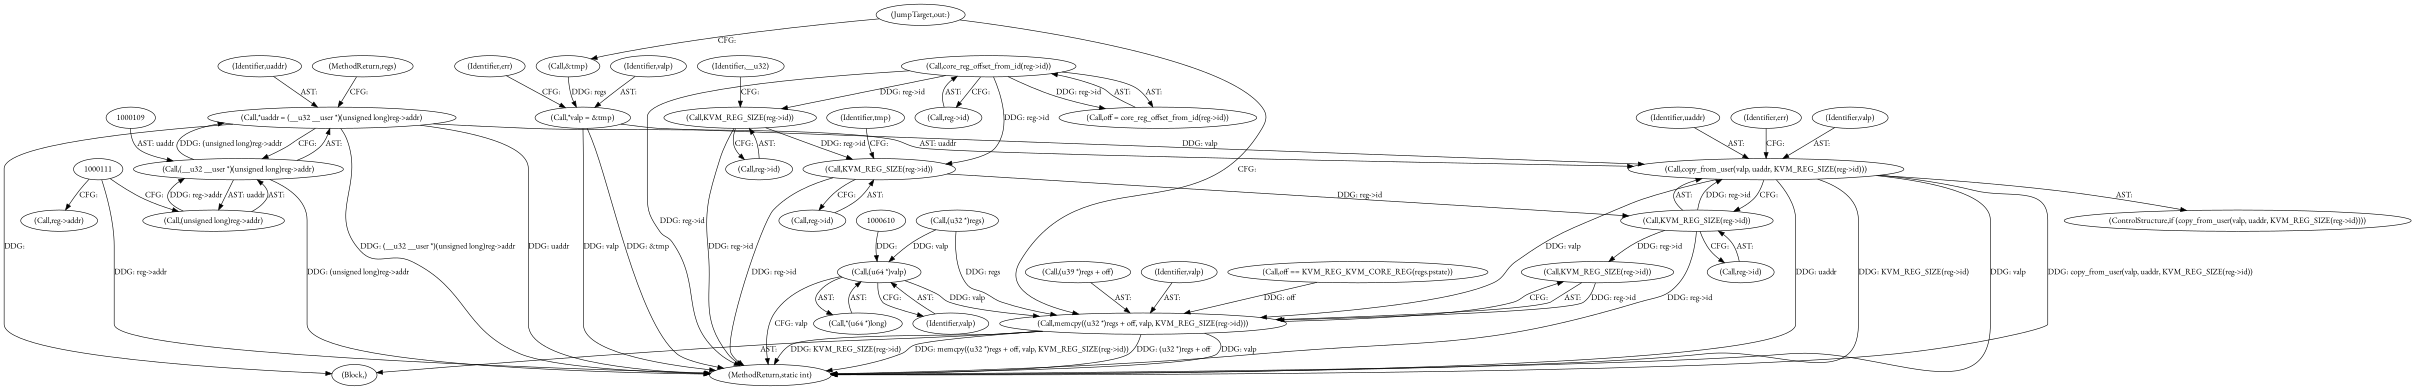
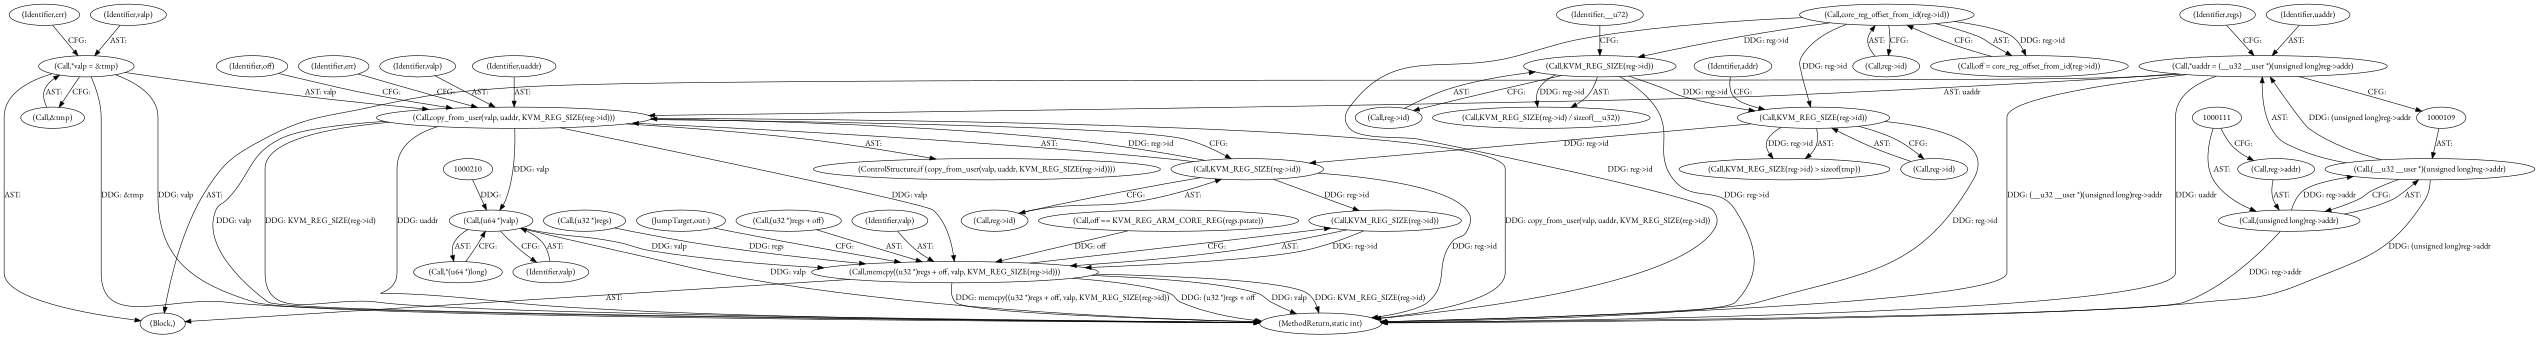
  digraph {
    fontname="EB Garamond"
    node [fontname="EB Garamond"]
    edge [fontname="EB Garamond"]
    n1 [label="(Call,copy_from_user(valp, uaddr, KVM_REG_SIZE(reg->id)))"]
    n2 [label="(Call,KVM_REG_SIZE(reg->id))"]
    n3 [label="(Call,(u64 *)valp)"]
    n4 [label="(Call,memcpy((u32 *)regs + off, valp, KVM_REG_SIZE(reg->id)))"]
    n5 [label="(MethodReturn,static int)"]
    n6 [label="(ControlStructure,if (copy_from_user(valp, uaddr, KVM_REG_SIZE(reg->id))))"]
    n7 [label="(Call,KVM_REG_SIZE(reg->id))"]
    n8 [label="(Call,reg->id)"]
    n9 [label="(Identifier,valp)"]
    n10 [label="(Call,*(u64 *)long)"]
    n11 [label="(Block,)"]
    n12 [label="(Call,*valp = &tmp)"]
    n13 [label="(Call,&tmp)"]
    n14 [label="(Call,*uaddr = (__u32 __user *)(unsigned long)reg->addr)"]
    n15 [label="(Call,(__u32 __user *)(unsigned long)reg->addr)"]
    n16 [label="(Call,(unsigned long)reg->addr)"]
    n17 [label="(Call,reg->addr)"]
    n18 [label="(Call,KVM_REG_SIZE(reg->id))"]
+   n19 [label="(Call,KVM_REG_SIZE(reg->id) > sizeof(tmp))"]
    n20 [label="(Call,reg->id)"]
    n21 [label="(Call,core_reg_offset_from_id(reg->id))"]
    n22 [label="(Call,KVM_REG_SIZE(reg->id))"]
    n23 [label="(Call,reg->id)"]
    n24 [label="(Call,off = core_reg_offset_from_id(reg->id))"]
    n25 [label="(Call,reg->id)"]
+   n26 [label="(Call,KVM_REG_SIZE(reg->id) / sizeof(__u32))"]
    n27 [label="(Call,(u32 *)regs)"]
    n28 [label="(JumpTarget,out:)"]
-   n29 [label="(Call,(u39 *)regs + off)"]
-   n30 [label="(Identifier,__u32)"]
+   n29 [label="(Call,(u32 *)regs + off)"]
+   n30 [label="(Identifier,__u72)"]
    n31 [label="(Identifier,valp)"]
-   n32 [label="(MethodReturn,regs)"]
+   n32 [label="(Identifier,regs)"]
    n33 [label="(Identifier,uaddr)"]
+   n34 [label="(Identifier,off)"]
    n35 [label="(Identifier,err)"]
    n36 [label="(Identifier,uaddr)"]
    n37 [label="(Identifier,valp)"]
    n38 [label="(Identifier,valp)"]
-   n39 [label="(Identifier,tmp)"]
+   n39 [label="(Identifier,addr)"]
    n40 [label="(Identifier,err)"]
-   n41 [label="(Call,off == KVM_REG_KVM_CORE_REG(regs.pstate))"]
+   n41 [label="(Call,off == KVM_REG_ARM_CORE_REG(regs.pstate))"]
    1000109
    1000111
-   1000210 [label=1000610]
+   1000210
    n1 -> n2 [label="CFG: "]
-   n27 -> n3 [label="DDG: valp"]
+   n1 -> n3 [label="DDG: valp"]
    n1 -> n4 [label="DDG: valp"]
    n1 -> n5 [label="DDG: uaddr"]
    n1 -> n5 [label="DDG: KVM_REG_SIZE(reg->id)"]
    n1 -> n5 [label="DDG: valp"]
    n1 -> n5 [label="DDG: copy_from_user(valp, uaddr, KVM_REG_SIZE(reg->id))"]
    n1 -> n6 [label="AST: "]
    n2 -> n1 [label="AST: "]
    n2 -> n1 [label="DDG: reg->id"]
    n2 -> n5 [label="DDG: reg->id"]
    n2 -> n7 [label="DDG: reg->id"]
    n2 -> n8 [label="CFG: "]
    n3 -> n4 [label="DDG: valp"]
-   n3 -> n5 [label="CFG: valp"]
+   n3 -> n5 [label="DDG: valp"]
    n3 -> n9 [label="CFG: "]
    n3 -> n10 [label="AST: "]
    n4 -> n5 [label="DDG: valp"]
    n4 -> n5 [label="DDG: KVM_REG_SIZE(reg->id)"]
    n4 -> n5 [label="DDG: memcpy((u32 *)regs + off, valp, KVM_REG_SIZE(reg->id))"]
    n4 -> n5 [label="DDG: (u32 *)regs + off"]
    n4 -> n7 [label="CFG: "]
    n4 -> n11 [label="AST: "]
    n7 -> n4 [label="AST: "]
    n7 -> n4 [label="DDG: reg->id"]
    n8 -> n2 [label="AST: "]
    n9 -> n3 [label="AST: "]
-   n10 -> n3 [label="AST: "]
-   n12 -> n1 [label="DDG: valp"]
+   n10 -> n3 [label="CFG: "]
+   n12 -> n1 [label="AST: valp"]
    n12 -> n5 [label="DDG: valp"]
    n12 -> n5 [label="DDG: &tmp"]
-   n28 -> n13 [label="CFG: "]
-   n13 -> n12 [label="DDG: regs"]
+   n12 -> n11 [label="AST: "]
+   n12 -> n13 [label="CFG: "]
+   n13 -> n12 [label="AST: "]
    n14 -> n1 [label="AST: uaddr"]
    n14 -> n5 [label="DDG: (__u32 __user *)(unsigned long)reg->addr"]
    n14 -> n5 [label="DDG: uaddr"]
-   n14 -> n11 [label="DDG: "]
-   n14 -> n15 [label="CFG: "]
+   n14 -> n11 [label="AST: "]
+   n14 -> 1000109 [label="CFG: "]
    n15 -> n5 [label="DDG: (unsigned long)reg->addr"]
    n15 -> n14 [label="AST: "]
    n15 -> n14 [label="DDG: (unsigned long)reg->addr"]
-   n15 -> n16 [label="AST: uaddr"]
-   1000111 -> n5 [label="DDG: reg->addr"]
+   n15 -> n16 [label="CFG: "]
+   n16 -> n5 [label="DDG: reg->addr"]
    n16 -> n15 [label="AST: "]
    n16 -> n15 [label="DDG: reg->addr"]
+   n17 -> n16 [label="AST: "]
    n18 -> n2 [label="DDG: reg->id"]
    n18 -> n5 [label="DDG: reg->id"]
+   n18 -> n19 [label="AST: "]
+   n18 -> n19 [label="DDG: reg->id"]
    n18 -> n20 [label="CFG: "]
    n20 -> n18 [label="AST: "]
    n21 -> n5 [label="DDG: reg->id"]
    n21 -> n18 [label="DDG: reg->id"]
    n21 -> n22 [label="DDG: reg->id"]
    n21 -> n23 [label="CFG: "]
    n21 -> n24 [label="AST: "]
    n21 -> n24 [label="DDG: reg->id"]
    n22 -> n5 [label="DDG: reg->id"]
    n22 -> n18 [label="DDG: reg->id"]
    n22 -> n25 [label="CFG: "]
+   n22 -> n26 [label="AST: "]
+   n22 -> n26 [label="DDG: reg->id"]
    n23 -> n21 [label="AST: "]
-   n24 -> n21 [label="AST: "]
+   n24 -> n21 [label="CFG: "]
    n25 -> n22 [label="AST: "]
    n27 -> n4 [label="DDG: regs"]
    n28 -> n4 [label="CFG: "]
    n29 -> n4 [label="AST: "]
    n30 -> n22 [label="CFG: "]
    n31 -> n12 [label="AST: "]
    n32 -> n14 [label="CFG: "]
    n33 -> n1 [label="AST: "]
+   n34 -> n1 [label="CFG: "]
    n35 -> n1 [label="CFG: "]
    n36 -> n14 [label="AST: "]
    n37 -> n1 [label="AST: "]
    n38 -> n4 [label="AST: "]
    n39 -> n18 [label="CFG: "]
    n40 -> n12 [label="CFG: "]
    n41 -> n4 [label="DDG: off"]
-   1000109 -> n15 [label="AST: uaddr"]
-   1000111 -> n16 [label="CFG: "]
+   1000109 -> n15 [label="AST: "]
+   1000111 -> n16 [label="AST: "]
    1000111 -> n17 [label="CFG: "]
    1000210 -> n3 [label="DDG: "]
  }
